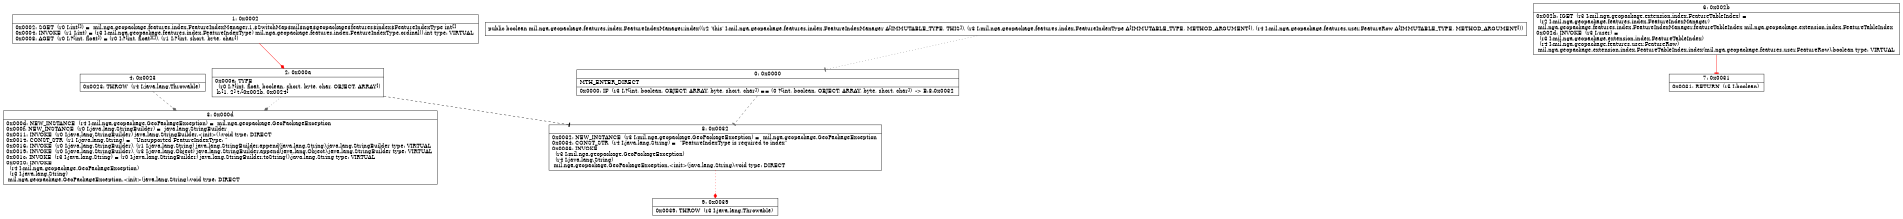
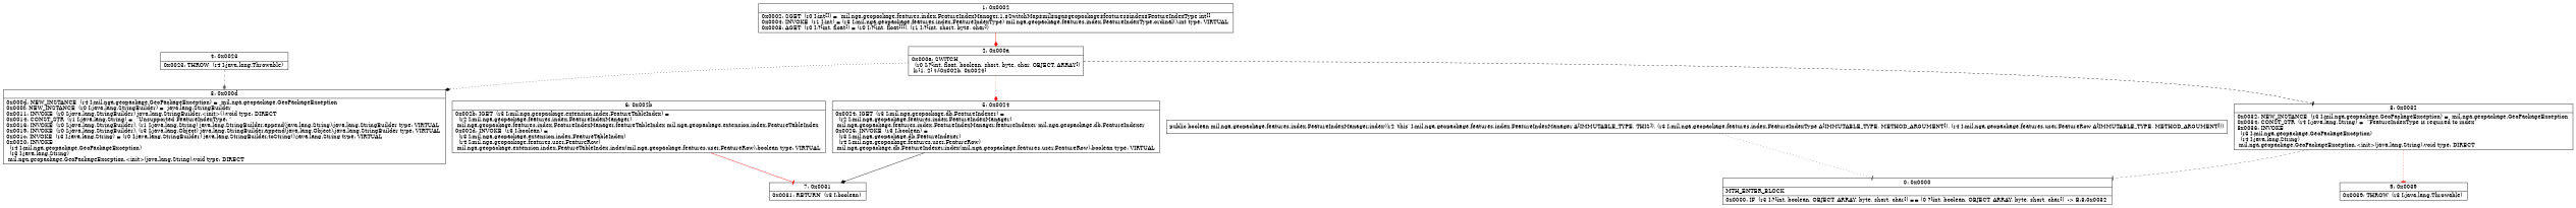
  digraph {
    node [shape=record]
    edge [arrowhead=tee color=red style=dotted]
-   n1 [label="{0\:\ 0x0000|MTH_ENTER_DIRECT\l|0x0000: IF  (r3 I:?[int, boolean, OBJECT, ARRAY, byte, short, char]) == (0 ?[int, boolean, OBJECT, ARRAY, byte, short, char])  \-\> B:8:0x0032 \l}"]
-   n2 [label="{8\:\ 0x0032|0x0032: NEW_INSTANCE  (r3 I:mil.nga.geopackage.GeoPackageException) =  mil.nga.geopackage.GeoPackageException \l0x0034: CONST_STR  (r4 I:java.lang.String) =  \"FeatureIndexType is required to index\" \l0x0036: INVOKE  \l  (r3 I:mil.nga.geopackage.GeoPackageException)\l  (r4 I:java.lang.String)\l mil.nga.geopackage.GeoPackageException.\<init\>(java.lang.String):void type: DIRECT \l}"]
+   n1 [label="{0\:\ 0x0000|MTH_ENTER_BLOCK\l|0x0000: IF  (r3 I:?[int, boolean, OBJECT, ARRAY, byte, short, char]) == (0 ?[int, boolean, OBJECT, ARRAY, byte, short, char])  \-\> B:8:0x0032 \l}"]
+   n2 [label="{8\:\ 0x0032|0x0032: NEW_INSTANCE  (r3 I:mil.nga.geopackage.GeoPackageException) =  mil.nga.geopackage.GeoPackageException \l0x0034: CONST_STR  (r4 I:java.lang.String) =  \"FeatureIndexType is required to index\" \l8x0036: INVOKE  \l  (r3 I:mil.nga.geopackage.GeoPackageException)\l  (r4 I:java.lang.String)\l mil.nga.geopackage.GeoPackageException.\<init\>(java.lang.String):void type: DIRECT \l}"]
    n3 [label="{1\:\ 0x0002|0x0002: SGET  (r0 I:int[]) =  mil.nga.geopackage.features.index.FeatureIndexManager.1.$SwitchMap$mil$nga$geopackage$features$index$FeatureIndexType int[] \l0x0004: INVOKE  (r1 I:int) = (r3 I:mil.nga.geopackage.features.index.FeatureIndexType) mil.nga.geopackage.features.index.FeatureIndexType.ordinal():int type: VIRTUAL \l0x0008: AGET  (r0 I:?[int, float]) = (r0 I:?[int, float][]), (r1 I:?[int, short, byte, char]) \l}"]
-   n4 [label="{2\:\ 0x000a|0x000a: TYPE  \l  (r0 I:?[int, float, boolean, short, byte, char, OBJECT, ARRAY])\l k:[1, 2] t:[0x002b, 0x0024] \l}"]
+   n4 [label="{2\:\ 0x000a|0x000a: SWITCH  \l  (r0 I:?[int, float, boolean, short, byte, char, OBJECT, ARRAY])\l k:[1, 2] t:[0x002b, 0x0024] \l}"]
    n5 [label="{9\:\ 0x0039|0x0039: THROW  (r3 I:java.lang.Throwable) \l}"]
    n6 [label="{3\:\ 0x000d|0x000d: NEW_INSTANCE  (r4 I:mil.nga.geopackage.GeoPackageException) =  mil.nga.geopackage.GeoPackageException \l0x000f: NEW_INSTANCE  (r0 I:java.lang.StringBuilder) =  java.lang.StringBuilder \l0x0011: INVOKE  (r0 I:java.lang.StringBuilder) java.lang.StringBuilder.\<init\>():void type: DIRECT \l0x0014: CONST_STR  (r1 I:java.lang.String) =  \"Unsupported FeatureIndexType: \" \l0x0016: INVOKE  (r0 I:java.lang.StringBuilder), (r1 I:java.lang.String) java.lang.StringBuilder.append(java.lang.String):java.lang.StringBuilder type: VIRTUAL \l0x0019: INVOKE  (r0 I:java.lang.StringBuilder), (r3 I:java.lang.Object) java.lang.StringBuilder.append(java.lang.Object):java.lang.StringBuilder type: VIRTUAL \l0x001c: INVOKE  (r3 I:java.lang.String) = (r0 I:java.lang.StringBuilder) java.lang.StringBuilder.toString():java.lang.String type: VIRTUAL \l0x0020: INVOKE  \l  (r4 I:mil.nga.geopackage.GeoPackageException)\l  (r3 I:java.lang.String)\l mil.nga.geopackage.GeoPackageException.\<init\>(java.lang.String):void type: DIRECT \l}"]
-   n8 [label="{7\:\ 0x0031|0x0031: RETURN  (r5 I:boolean) \l}"]
-   n9 [label="{6\:\ 0x002b|0x002b: IGET  (r3 I:mil.nga.geopackage.extension.index.FeatureTableIndex) = \l  (r2 I:mil.nga.geopackage.features.index.FeatureIndexManager)\l mil.nga.geopackage.features.index.FeatureIndexManager.featureTableIndex mil.nga.geopackage.extension.index.FeatureTableIndex \l0x002d: INVOKE  (r3 I:user) = \l  (r3 I:mil.nga.geopackage.extension.index.FeatureTableIndex)\l  (r4 I:mil.nga.geopackage.features.user.FeatureRow)\l mil.nga.geopackage.extension.index.FeatureTableIndex.index(mil.nga.geopackage.features.user.FeatureRow):boolean type: VIRTUAL \l}"]
+   n7 [label="{5\:\ 0x0024|0x0024: IGET  (r3 I:mil.nga.geopackage.db.FeatureIndexer) = \l  (r2 I:mil.nga.geopackage.features.index.FeatureIndexManager)\l mil.nga.geopackage.features.index.FeatureIndexManager.featureIndexer mil.nga.geopackage.db.FeatureIndexer \l0x0026: INVOKE  (r3 I:boolean) = \l  (r3 I:mil.nga.geopackage.db.FeatureIndexer)\l  (r4 I:mil.nga.geopackage.features.user.FeatureRow)\l mil.nga.geopackage.db.FeatureIndexer.index(mil.nga.geopackage.features.user.FeatureRow):boolean type: VIRTUAL \l}"]
+   n8 [label="{7\:\ 0x0031|0x0031: RETURN  (r3 I:boolean) \l}"]
+   n9 [label="{6\:\ 0x002b|0x002b: IGET  (r3 I:mil.nga.geopackage.extension.index.FeatureTableIndex) = \l  (r2 I:mil.nga.geopackage.features.index.FeatureIndexManager)\l mil.nga.geopackage.features.index.FeatureIndexManager.featureTableIndex mil.nga.geopackage.extension.index.FeatureTableIndex \l0x002d: INVOKE  (r3 I:boolean) = \l  (r3 I:mil.nga.geopackage.extension.index.FeatureTableIndex)\l  (r4 I:mil.nga.geopackage.features.user.FeatureRow)\l mil.nga.geopackage.extension.index.FeatureTableIndex.index(mil.nga.geopackage.features.user.FeatureRow):boolean type: VIRTUAL \l}"]
    n10 [label="{4\:\ 0x0023|0x0023: THROW  (r4 I:java.lang.Throwable) \l}"]
    n11 [label="{public boolean mil.nga.geopackage.features.index.FeatureIndexManager.index((r2 'this' I:mil.nga.geopackage.features.index.FeatureIndexManager A[IMMUTABLE_TYPE, THIS]), (r3 I:mil.nga.geopackage.features.index.FeatureIndexType A[IMMUTABLE_TYPE, METHOD_ARGUMENT]), (r4 I:mil.nga.geopackage.features.user.FeatureRow A[IMMUTABLE_TYPE, METHOD_ARGUMENT])) }"]
-   n1 -> n2 [color=gray40 style=dashed]
-   n2 -> n5 [arrowhead=diamond]
+   n2 -> n1 [color=gray40 style=dashed]
+   n2 -> n5
    n3 -> n4 [arrowhead=diamond style=solid]
    n4 -> n2 [color=black style=dashed]
-   n4 -> n6 [arrowhead=diamond color=gray40]
+   n4 -> n6 [arrowhead=diamond color=black]
+   n4 -> n7 [arrowhead=diamond]
+   n7 -> n8 [arrowhead=diamond color=black style=solid]
    n9 -> n8 [style=solid]
    n10 -> n6 [arrowhead=diamond color=gray40 style=dashed]
    n11 -> n1 [color=gray40]
  }
